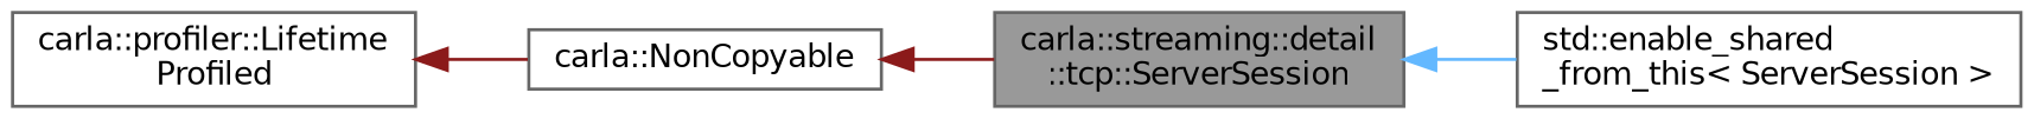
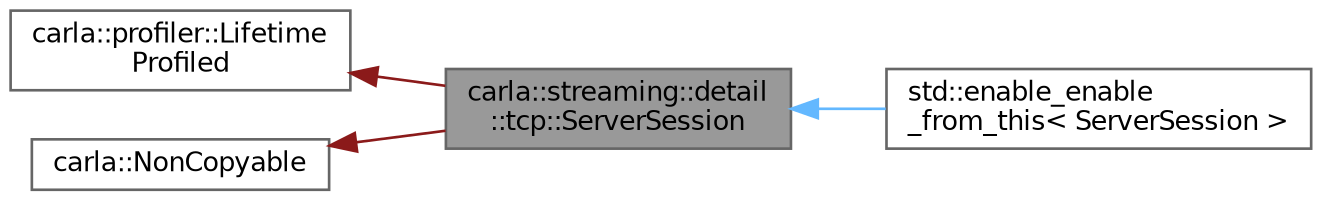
  digraph {
    rankdir=LR
    node [color=gray40 fillcolor=white fontname=Helvetica fontsize=10 shape=box style=filled]
    edge [color=firebrick4 dir=back fontname=Helvetica fontsize=10 labelfontname=Helvetica labelfontsize=10 style=solid]
    n1 [fillcolor=grey60 fontcolor=black height=0.2 label="carla::streaming::detail\l::tcp::ServerSession" width=0.4]
-   n2 [height=0.2 label="std::enable_shared\l_from_this\< ServerSession \>" width=0.4]
+   n2 [height=0.2 label="std::enable_enable\l_from_this\< ServerSession \>" width=0.4]
    n3 [height=0.2 label="carla::profiler::Lifetime\lProfiled" width=0.4]
    n4 [height=0.2 label="carla::NonCopyable" width=0.4]
    n1 -> n2 [color=steelblue1]
-   n3 -> n4
+   n3 -> n1
    n4 -> n1
  }
